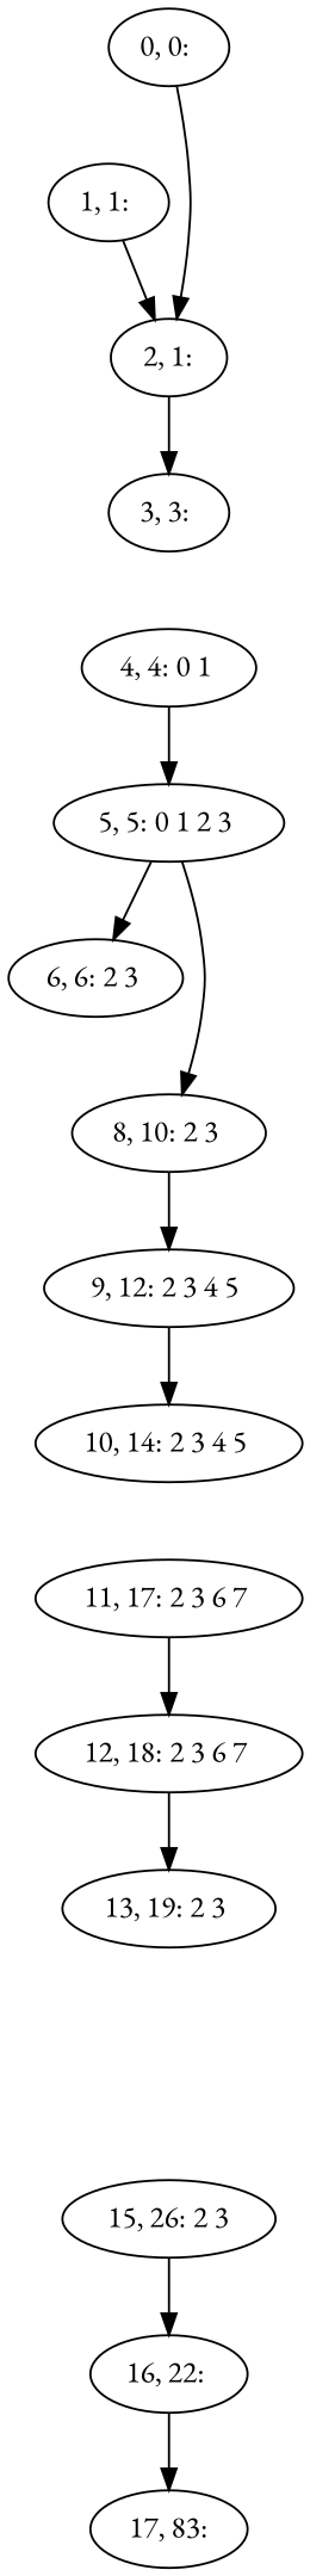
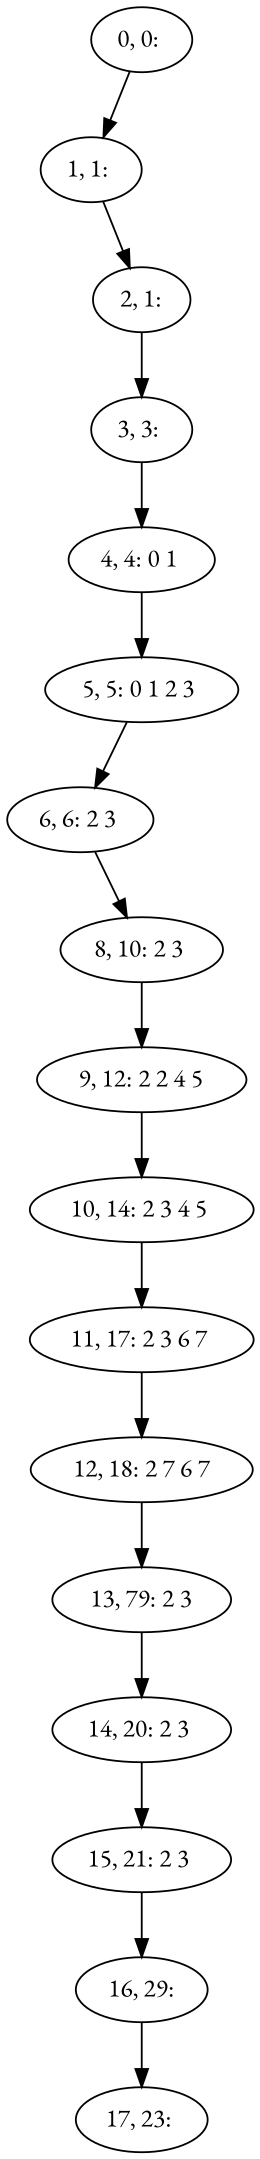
  digraph {
    fontname="EB Garamond"
    node [fontname="EB Garamond"]
    edge [fontname="EB Garamond"]
    n1 [label="0, 0: "]
    n2 [label="1, 1: "]
    n3 [label="2, 1:"]
    n4 [label="3, 3: "]
    n5 [label="4, 4: 0 1 "]
    n6 [label="5, 5: 0 1 2 3 "]
    n7 [label="6, 6: 2 3 "]
    n8 [label="8, 10: 2 3 "]
-   n9 [label="9, 12: 2 3 4 5 "]
-   n10 [label="16, 22: "]
-   n11 [label="17, 83:"]
+   n9 [label="9, 12: 2 2 4 5"]
+   n10 [label="16, 29:"]
+   n11 [label="17, 23: "]
    n12 [label="10, 14: 2 3 4 5 "]
    n13 [label="11, 17: 2 3 6 7 "]
-   n14 [label="12, 18: 2 3 6 7 "]
-   n15 [label="13, 19: 2 3 "]
-   n17 [label="15, 26: 2 3"]
-   n1 -> n3
+   n14 [label="12, 18: 2 7 6 7"]
+   n15 [label="13, 79: 2 3"]
+   n16 [label="14, 20: 2 3 "]
+   n17 [label="15, 21: 2 3 "]
+   n1 -> n2
    n2 -> n3
    n3 -> n4
+   n4 -> n5
    n5 -> n6
    n6 -> n7
-   n6 -> n8
+   n7 -> n8
    n8 -> n9
    n9 -> n12
    n10 -> n11
+   n12 -> n13
    n13 -> n14
    n14 -> n15
+   n15 -> n16
+   n16 -> n17
    n17 -> n10
  }
